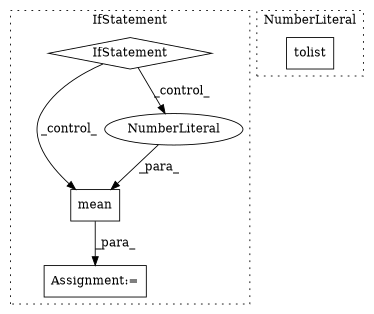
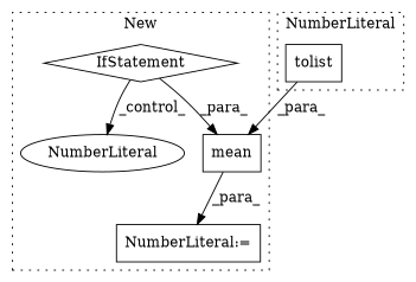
  digraph {
    node [a=32 l=1 shape=box]
    n1 [l="5,1" label=mean s="1580,1597"]
    n2 [a=34 label=NumberLiteral s=1596 shape=ellipse]
-   n3 [a=7 label="Assignment:=" s=1613]
+   n3 [a=7 label="NumberLiteral:=" s=1613]
    n4 [a=25 l="4,2" label=IfStatement s="1545,1559" shape=diamond]
    n5 [l=8 label=tolist s=1175]
    subgraph cluster_1 {
-     label=IfStatement
+     label=New
      style=dotted
      n1
      n2
      n3
      n4
    }
    subgraph cluster_2 {
      label=NumberLiteral
      style=dotted
      n5
    }
    n1 -> n3 [label=_para_]
-   n2 -> n1 [label=_para_]
-   n4 -> n1 [label=_control_]
+   n5 -> n1 [label=_para_]
+   n4 -> n1 [label=_para_]
    n4 -> n2 [label=_control_]
  }
